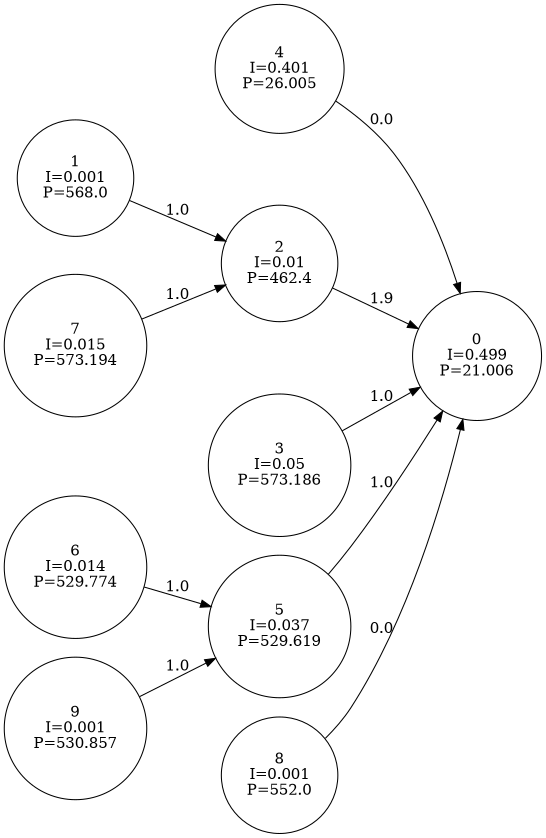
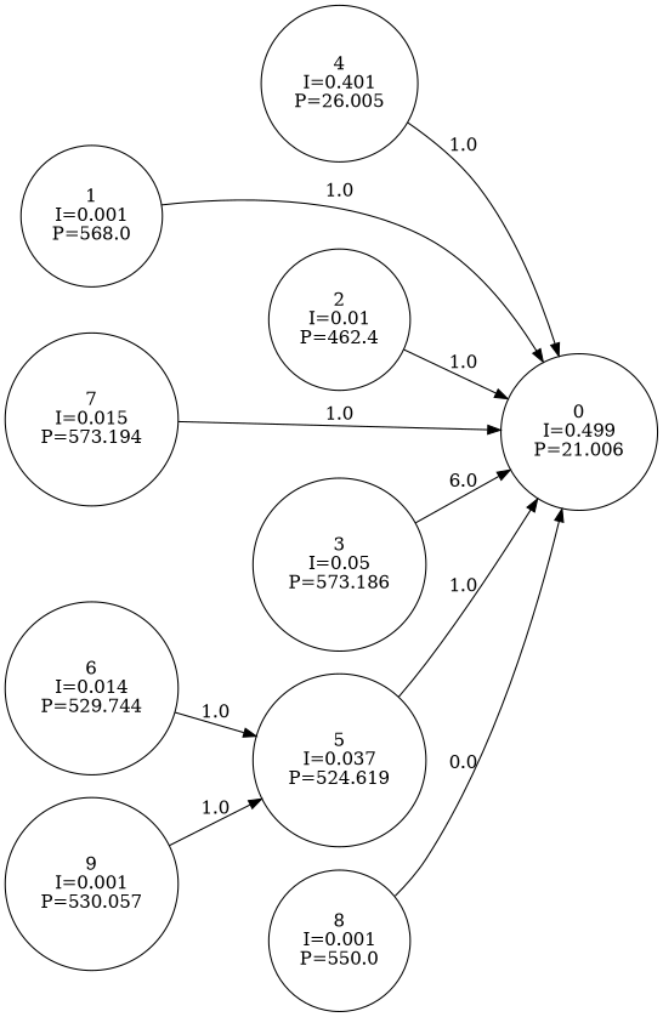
  digraph {
    rankdir=LR
    node [shape=circle]
    n1 [label="0\nI=0.499\nP=21.006"]
    n2 [label="4\nI=0.401\nP=26.005"]
    n3 [label="1\nI=0.001\nP=568.0"]
    n4 [label="2\nI=0.01\nP=462.4"]
    n5 [label="3\nI=0.05\nP=573.186"]
-   n6 [label="5\nI=0.037\nP=529.619"]
-   n7 [label="6\nI=0.014\nP=529.774"]
+   n6 [label="5\nI=0.037\nP=524.619"]
+   n7 [label="6\nI=0.014\nP=529.744"]
    n8 [label="7\nI=0.015\nP=573.194"]
-   n9 [label="8\nI=0.001\nP=552.0"]
-   n10 [label="9\nI=0.001\nP=530.857"]
-   n2 -> n1 [label=0.0]
-   n3 -> n4 [label=1.0]
-   n4 -> n1 [label=1.9]
-   n5 -> n1 [label=1.0]
+   n9 [label="8\nI=0.001\nP=550.0"]
+   n10 [label="9\nI=0.001\nP=530.057"]
+   n2 -> n1 [label=1.0]
+   n3 -> n1 [label=1.0]
+   n4 -> n1 [label=1.0]
+   n5 -> n1 [label=6.0]
    n6 -> n1 [label=1.0]
    n7 -> n6 [label=1.0]
-   n8 -> n4 [label=1.0]
+   n8 -> n1 [label=1.0]
    n9 -> n1 [label=0.0]
    n10 -> n6 [label=1.0]
  }
